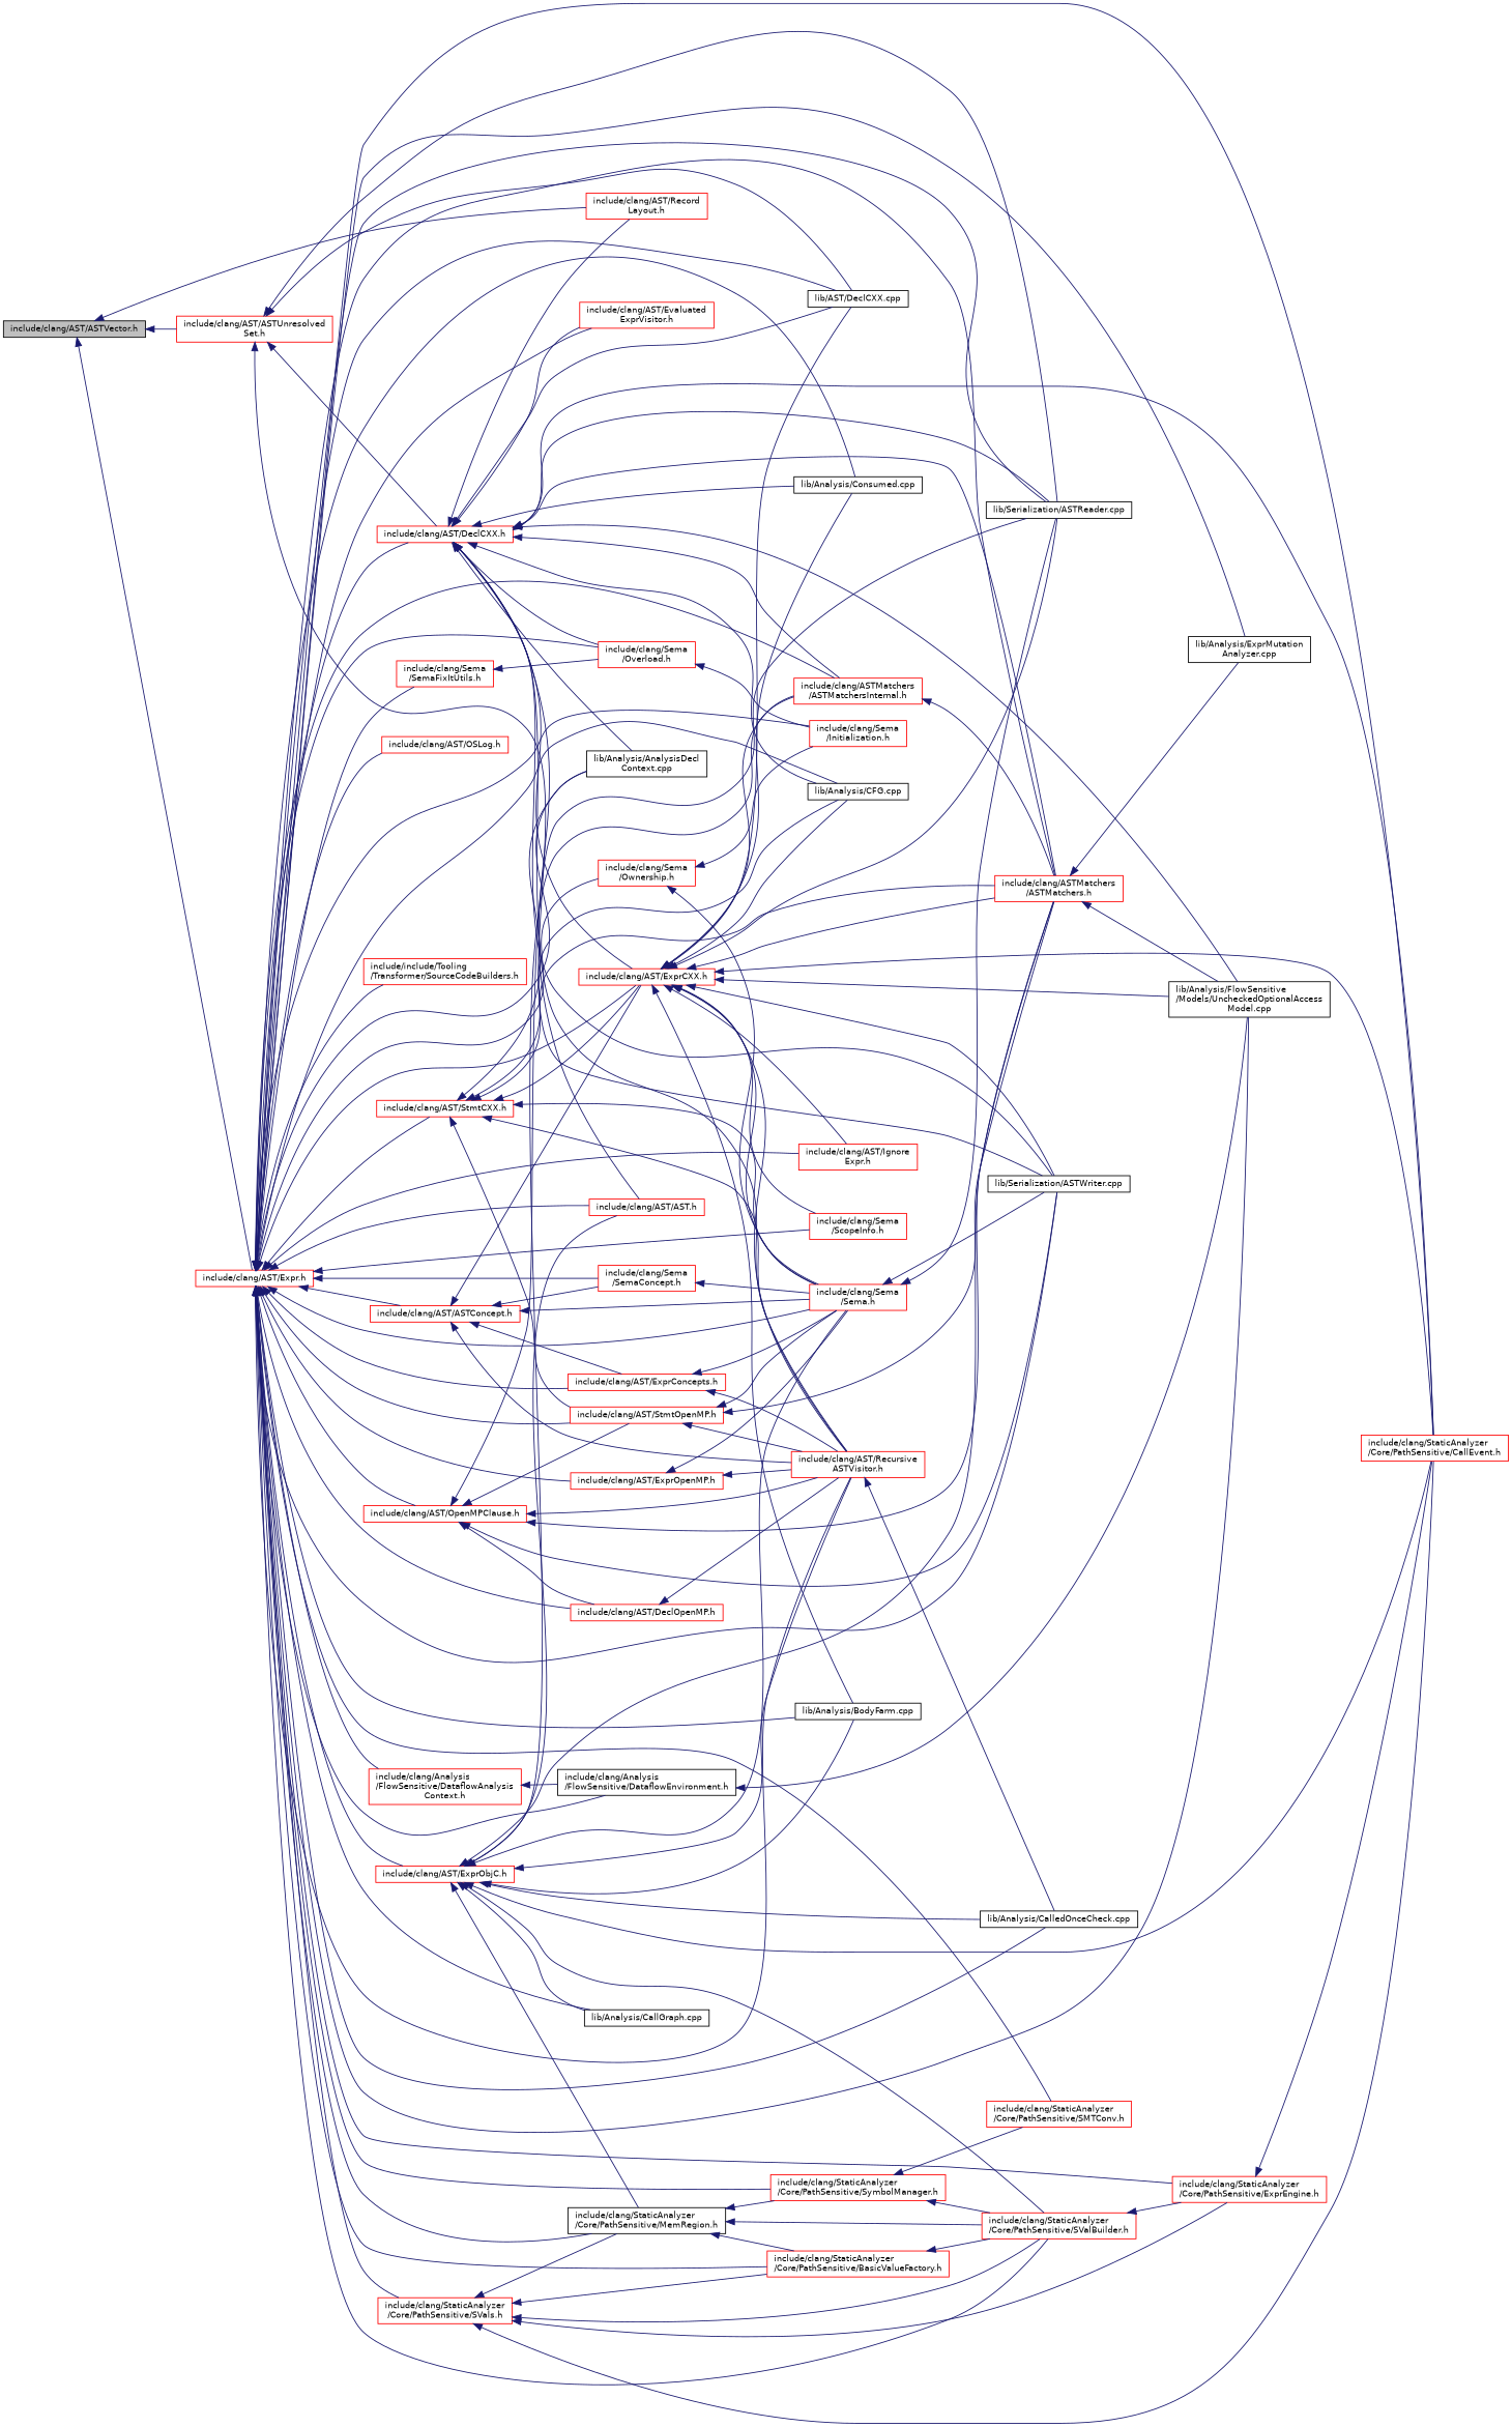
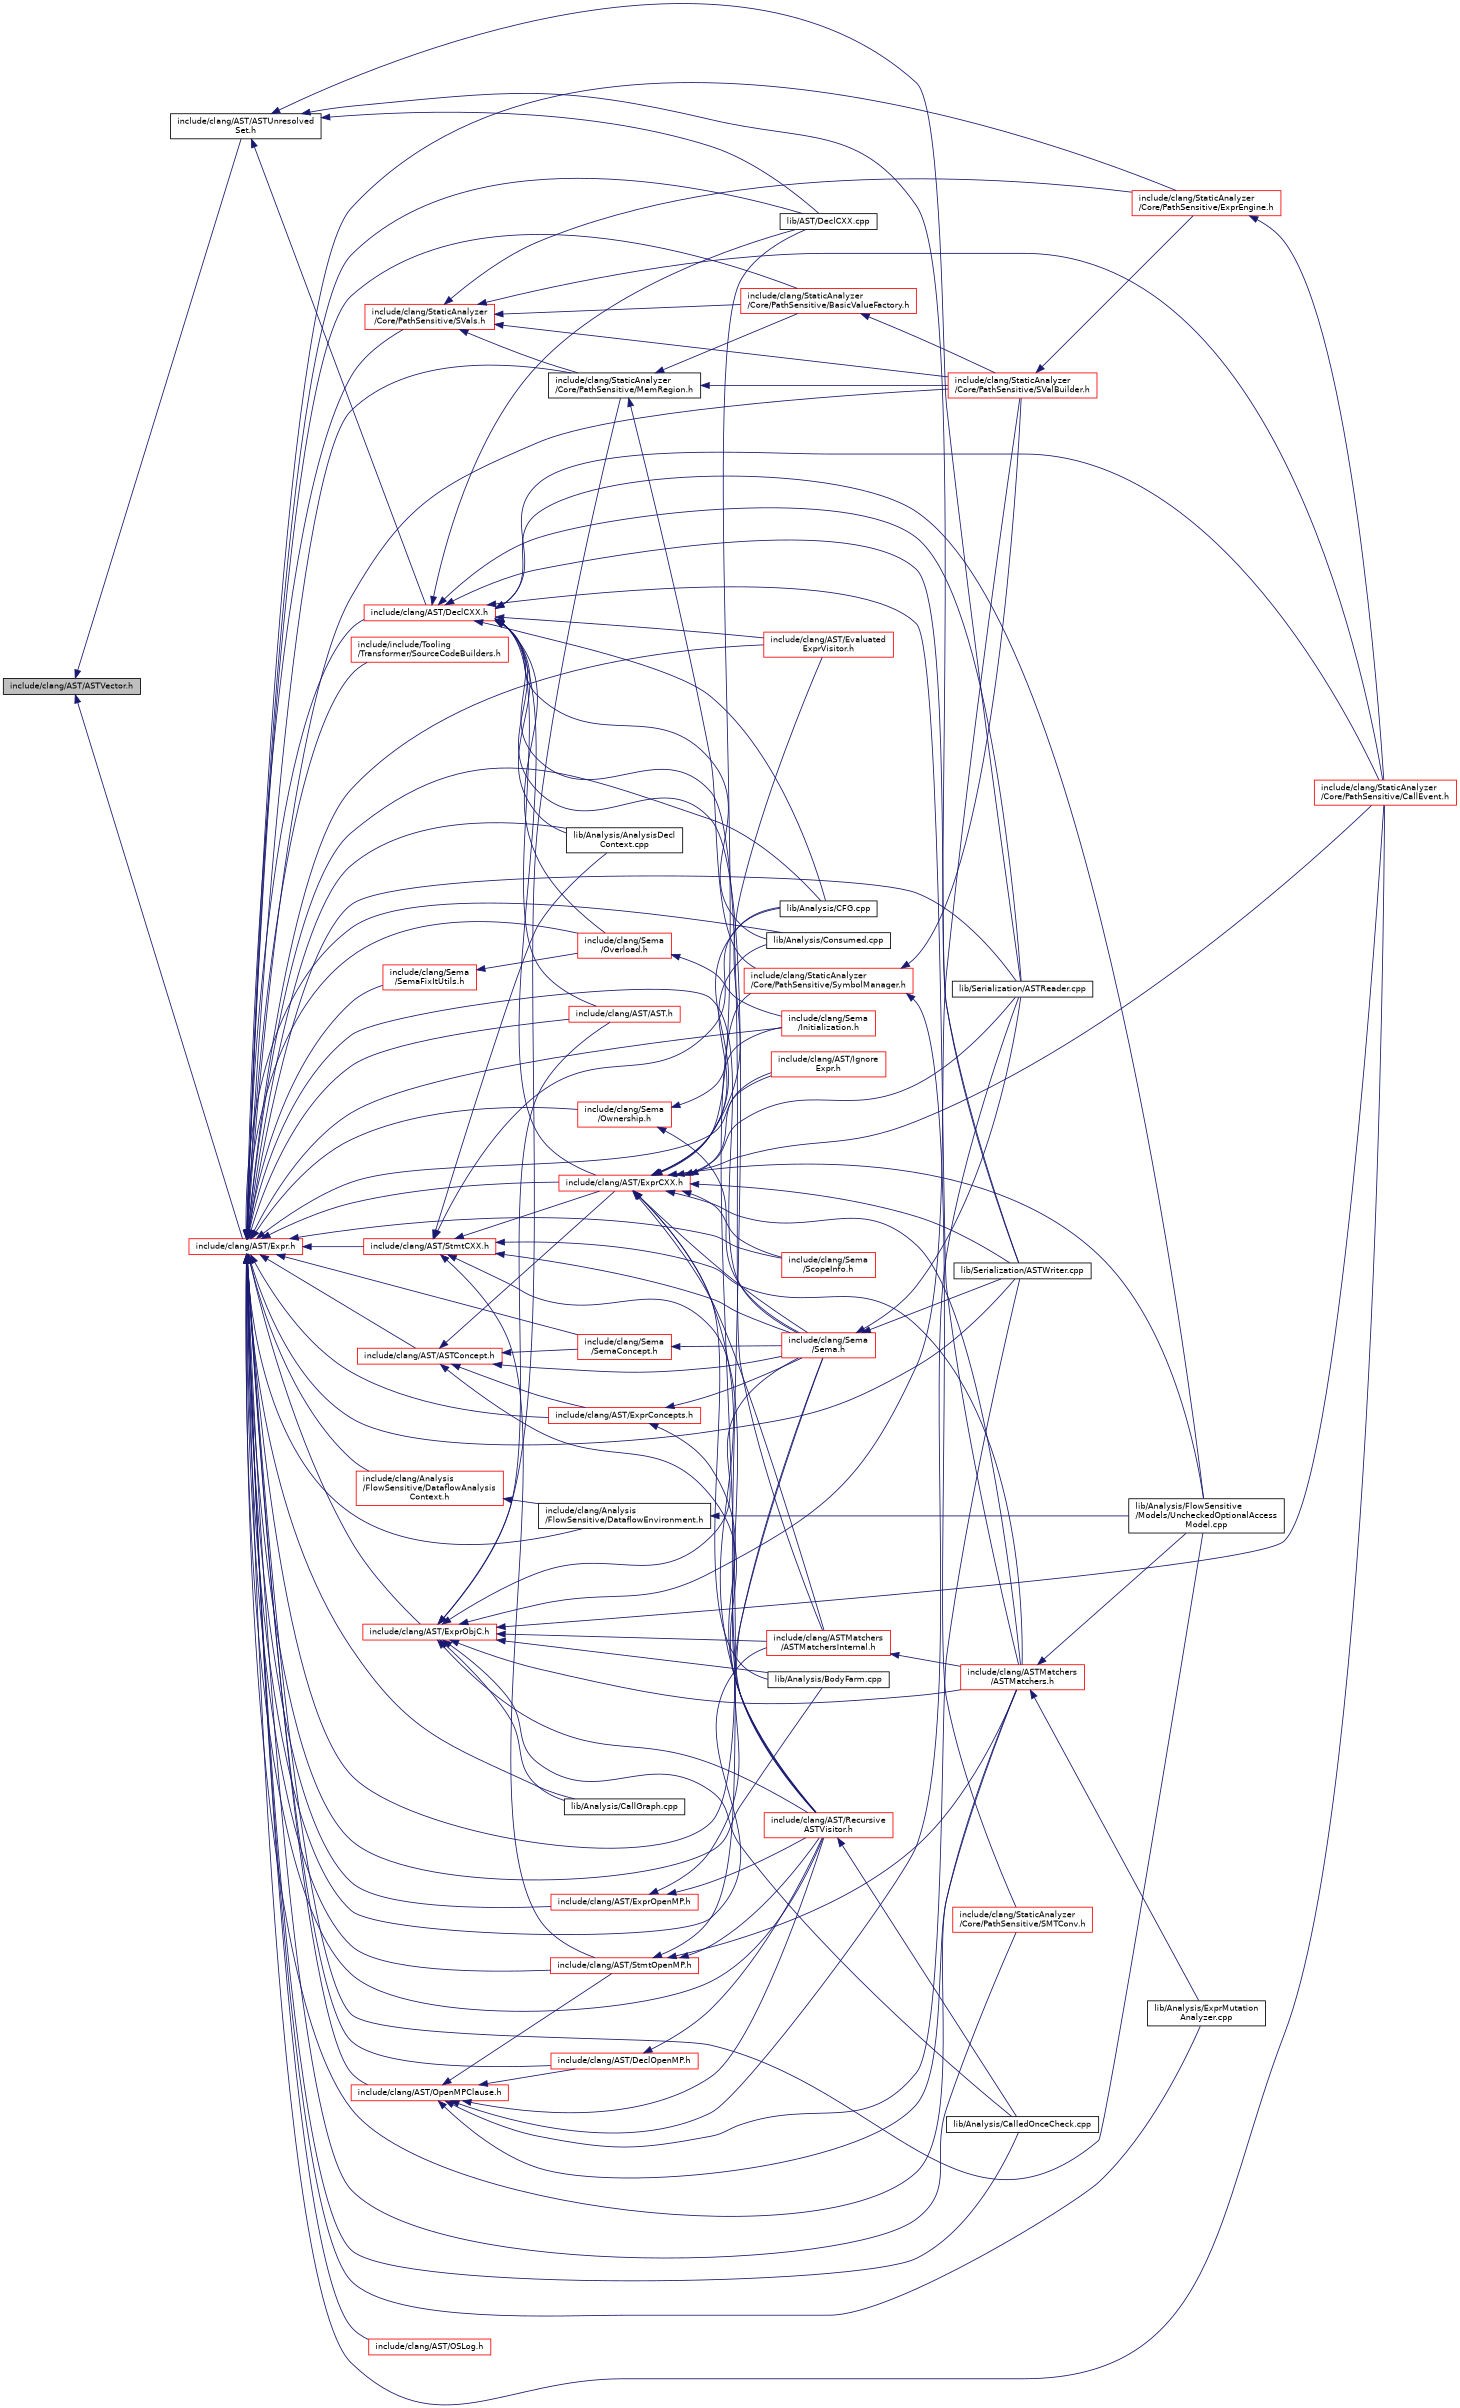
  digraph {
    rankdir=LR
    node [color=red fontname=Helvetica fontsize=10 shape=record]
    edge [color=midnightblue dir=back fontname=Helvetica fontsize=10 labelfontname=Helvetica labelfontsize=10 style=solid]
    n1 [color=black fillcolor=grey75 fontcolor=black height=0.2 label="include/clang/AST/ASTVector.h" style=filled width=0.4]
-   n2 [height=0.2 label="include/clang/AST/ASTUnresolved\lSet.h" width=0.4]
-   n3 [height=0.2 label="include/clang/AST/Record\lLayout.h" width=0.4]
+   n2 [color=black height=0.2 label="include/clang/AST/ASTUnresolved\lSet.h" width=0.4]
    n4 [height=0.2 label="include/clang/AST/Expr.h" width=0.4]
    n5 [height=0.2 label="include/clang/AST/DeclCXX.h" width=0.4]
    n6 [color=black height=0.2 label="lib/Serialization/ASTReader.cpp" width=0.4]
    n7 [color=black height=0.2 label="lib/Serialization/ASTWriter.cpp" width=0.4]
    n8 [color=black height=0.2 label="lib/AST/DeclCXX.cpp" width=0.4]
    n9 [height=0.2 label="include/clang/AST/AST.h" width=0.4]
    n10 [height=0.2 label="include/clang/AST/Evaluated\lExprVisitor.h" width=0.4]
    n11 [height=0.2 label="include/clang/AST/ExprCXX.h" width=0.4]
    n12 [height=0.2 label="include/clang/AST/Recursive\lASTVisitor.h" width=0.4]
    n13 [height=0.2 label="include/clang/ASTMatchers\l/ASTMatchers.h" width=0.4]
    n14 [color=black height=0.2 label="lib/Analysis/FlowSensitive\l/Models/UncheckedOptionalAccess\lModel.cpp" width=0.4]
    n15 [height=0.2 label="include/clang/ASTMatchers\l/ASTMatchersInternal.h" width=0.4]
    n16 [height=0.2 label="include/clang/StaticAnalyzer\l/Core/PathSensitive/CallEvent.h" width=0.4]
    n17 [color=black height=0.2 label="lib/Analysis/CFG.cpp" width=0.4]
    n18 [color=black height=0.2 label="lib/Analysis/Consumed.cpp" width=0.4]
    n19 [height=0.2 label="include/clang/Sema\l/Overload.h" width=0.4]
    n20 [color=black height=0.2 label="lib/Analysis/AnalysisDecl\lContext.cpp" width=0.4]
    n21 [height=0.2 label="include/clang/AST/Ignore\lExpr.h" width=0.4]
    n22 [height=0.2 label="include/clang/Sema\l/ScopeInfo.h" width=0.4]
    n23 [height=0.2 label="include/clang/Sema\l/Sema.h" width=0.4]
    n24 [color=black height=0.2 label="lib/Analysis/BodyFarm.cpp" width=0.4]
    n25 [color=black height=0.2 label="lib/Analysis/CalledOnceCheck.cpp" width=0.4]
    n26 [color=black height=0.2 label="lib/Analysis/ExprMutation\lAnalyzer.cpp" width=0.4]
    n27 [height=0.2 label="include/clang/Sema\l/Initialization.h" width=0.4]
    n28 [height=0.2 label="include/clang/Analysis\l/FlowSensitive/DataflowAnalysis\lContext.h" width=0.4]
    n29 [color=black height=0.2 label="include/clang/Analysis\l/FlowSensitive/DataflowEnvironment.h" width=0.4]
    n30 [height=0.2 label="include/clang/AST/ASTConcept.h" width=0.4]
    n31 [height=0.2 label="include/clang/AST/ExprConcepts.h" width=0.4]
    n32 [height=0.2 label="include/clang/Sema\l/SemaConcept.h" width=0.4]
    n33 [height=0.2 label="include/clang/AST/DeclOpenMP.h" width=0.4]
    n34 [height=0.2 label="include/clang/AST/ExprObjC.h" width=0.4]
    n35 [color=black height=0.2 label="include/clang/StaticAnalyzer\l/Core/PathSensitive/MemRegion.h" width=0.4]
    n36 [height=0.2 label="include/clang/StaticAnalyzer\l/Core/PathSensitive/BasicValueFactory.h" width=0.4]
    n37 [height=0.2 label="include/clang/StaticAnalyzer\l/Core/PathSensitive/SValBuilder.h" width=0.4]
    n38 [height=0.2 label="include/clang/StaticAnalyzer\l/Core/PathSensitive/ExprEngine.h" width=0.4]
    n39 [height=0.2 label="include/clang/StaticAnalyzer\l/Core/PathSensitive/SymbolManager.h" width=0.4]
    n40 [height=0.2 label="include/clang/StaticAnalyzer\l/Core/PathSensitive/SMTConv.h" width=0.4]
    n41 [color=black height=0.2 label="lib/Analysis/CallGraph.cpp" width=0.4]
    n42 [height=0.2 label="include/clang/AST/ExprOpenMP.h" width=0.4]
    n43 [height=0.2 label="include/clang/AST/OpenMPClause.h" width=0.4]
    n44 [height=0.2 label="include/clang/AST/StmtOpenMP.h" width=0.4]
    n45 [height=0.2 label="include/clang/AST/OSLog.h" width=0.4]
    n46 [height=0.2 label="include/clang/AST/StmtCXX.h" width=0.4]
    n47 [height=0.2 label="include/clang/Sema\l/Ownership.h" width=0.4]
    n48 [height=0.2 label="include/clang/Sema\l/SemaFixItUtils.h" width=0.4]
    n49 [height=0.2 label="include/clang/StaticAnalyzer\l/Core/PathSensitive/SVals.h" width=0.4]
    n50 [height=0.2 label="include/include/Tooling\l/Transformer/SourceCodeBuilders.h" width=0.4]
    n1 -> n2
-   n1 -> n3
    n1 -> n4
    n2 -> n5
    n2 -> n6
    n2 -> n7
    n2 -> n8
    n4 -> n5
    n4 -> n6
    n4 -> n7
    n4 -> n8
    n4 -> n9
    n4 -> n10
    n4 -> n11
    n4 -> n12
    n4 -> n13
    n4 -> n14
    n4 -> n15
    n4 -> n16
    n4 -> n17
    n4 -> n18
    n4 -> n19
    n4 -> n20
    n4 -> n21
    n4 -> n22
    n4 -> n23
    n4 -> n24
    n4 -> n25
    n4 -> n26
    n4 -> n27
    n4 -> n28
    n4 -> n29
    n4 -> n30
    n4 -> n31
    n4 -> n32
    n4 -> n33
    n4 -> n34
    n4 -> n35
    n4 -> n36
    n4 -> n37
    n4 -> n38
    n4 -> n39
    n4 -> n40
    n4 -> n41
    n4 -> n42
    n4 -> n43
    n4 -> n44
    n4 -> n45
    n4 -> n46
    n4 -> n47
    n4 -> n48
    n4 -> n49
    n4 -> n50
-   n5 -> n3
    n5 -> n6
    n5 -> n7
    n5 -> n8
    n5 -> n9
    n5 -> n10
    n5 -> n11
    n5 -> n12
    n5 -> n13
    n5 -> n14
    n5 -> n15
    n5 -> n16
    n5 -> n17
    n5 -> n18
    n5 -> n19
    n5 -> n20
    n11 -> n6
    n11 -> n7
    n11 -> n8
+   n11 -> n10
    n11 -> n12
    n11 -> n13
    n11 -> n14
    n11 -> n15
    n11 -> n16
    n11 -> n17
    n11 -> n18
    n11 -> n21
    n11 -> n22
    n11 -> n23
    n11 -> n24
    n12 -> n25
    n13 -> n14
    n13 -> n26
    n15 -> n13
    n19 -> n27
    n23 -> n6
    n23 -> n7
    n28 -> n29
    n29 -> n14
    n30 -> n11
    n30 -> n12
    n30 -> n23
    n30 -> n31
    n30 -> n32
    n31 -> n12
    n31 -> n23
    n32 -> n23
    n33 -> n12
    n34 -> n9
    n34 -> n12
    n34 -> n13
    n34 -> n15
    n34 -> n16
    n34 -> n23
    n34 -> n24
    n34 -> n25
    n34 -> n35
    n34 -> n37
    n34 -> n41
    n35 -> n36
    n35 -> n37
    n35 -> n39
    n36 -> n37
    n37 -> n38
    n38 -> n16
    n39 -> n37
    n39 -> n40
    n42 -> n12
    n42 -> n23
    n43 -> n6
    n43 -> n7
    n43 -> n12
    n43 -> n13
    n43 -> n33
    n43 -> n44
    n44 -> n12
    n44 -> n13
    n44 -> n23
    n46 -> n11
    n46 -> n12
    n46 -> n13
    n46 -> n17
    n46 -> n20
    n46 -> n23
    n46 -> n44
    n47 -> n23
    n47 -> n27
    n48 -> n19
    n49 -> n16
    n49 -> n35
    n49 -> n36
    n49 -> n37
    n49 -> n38
  }
